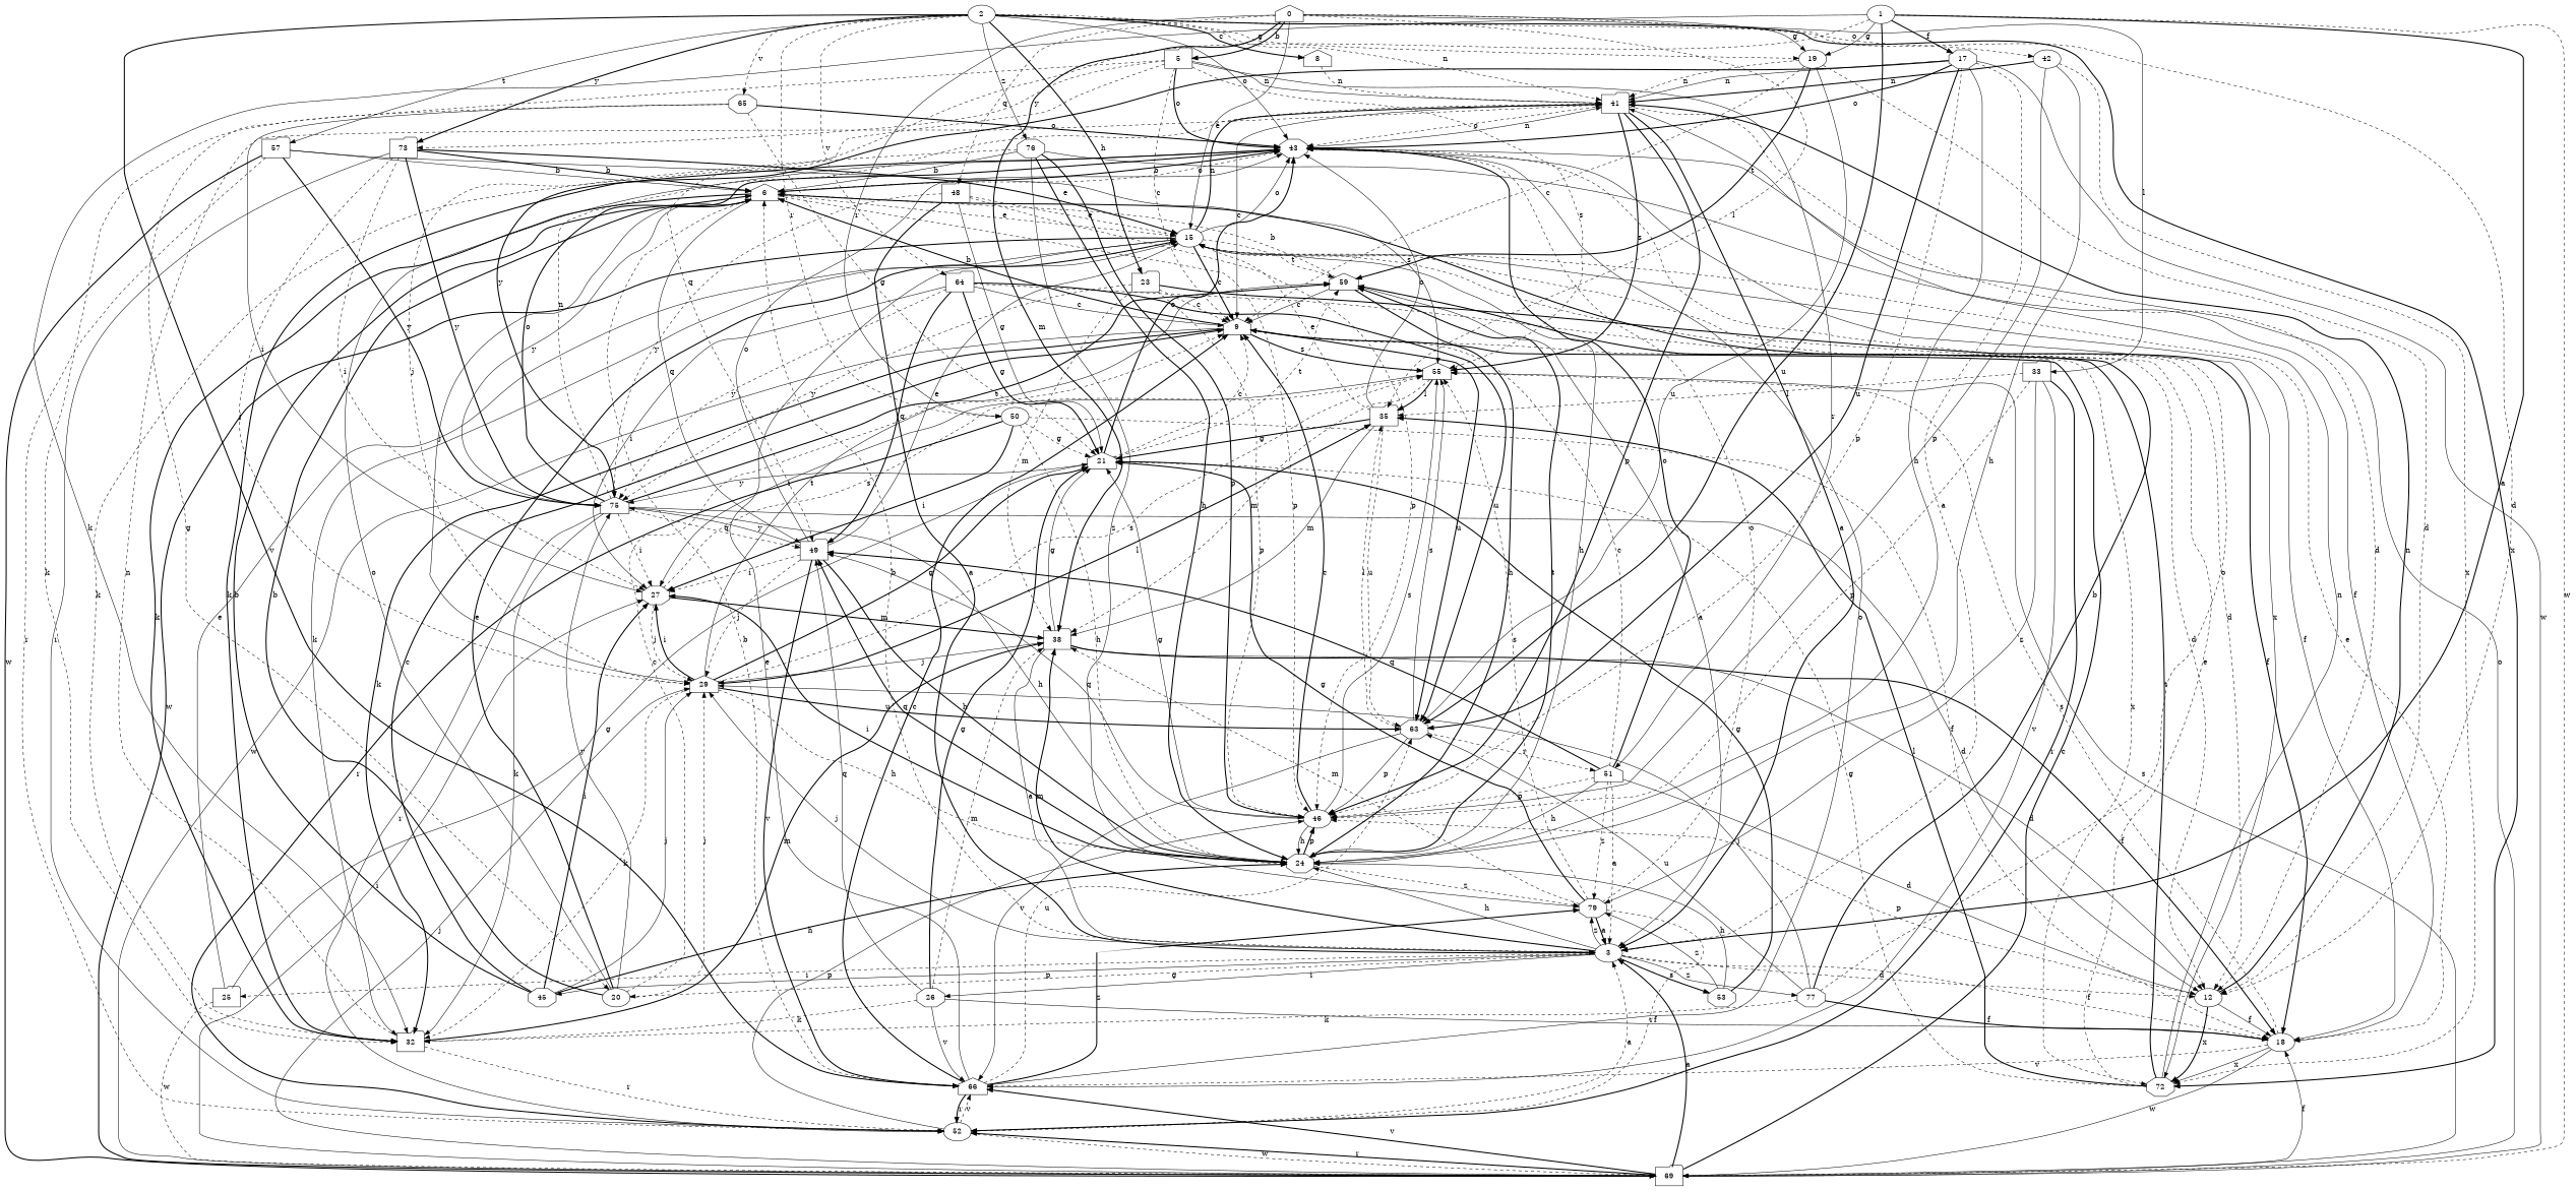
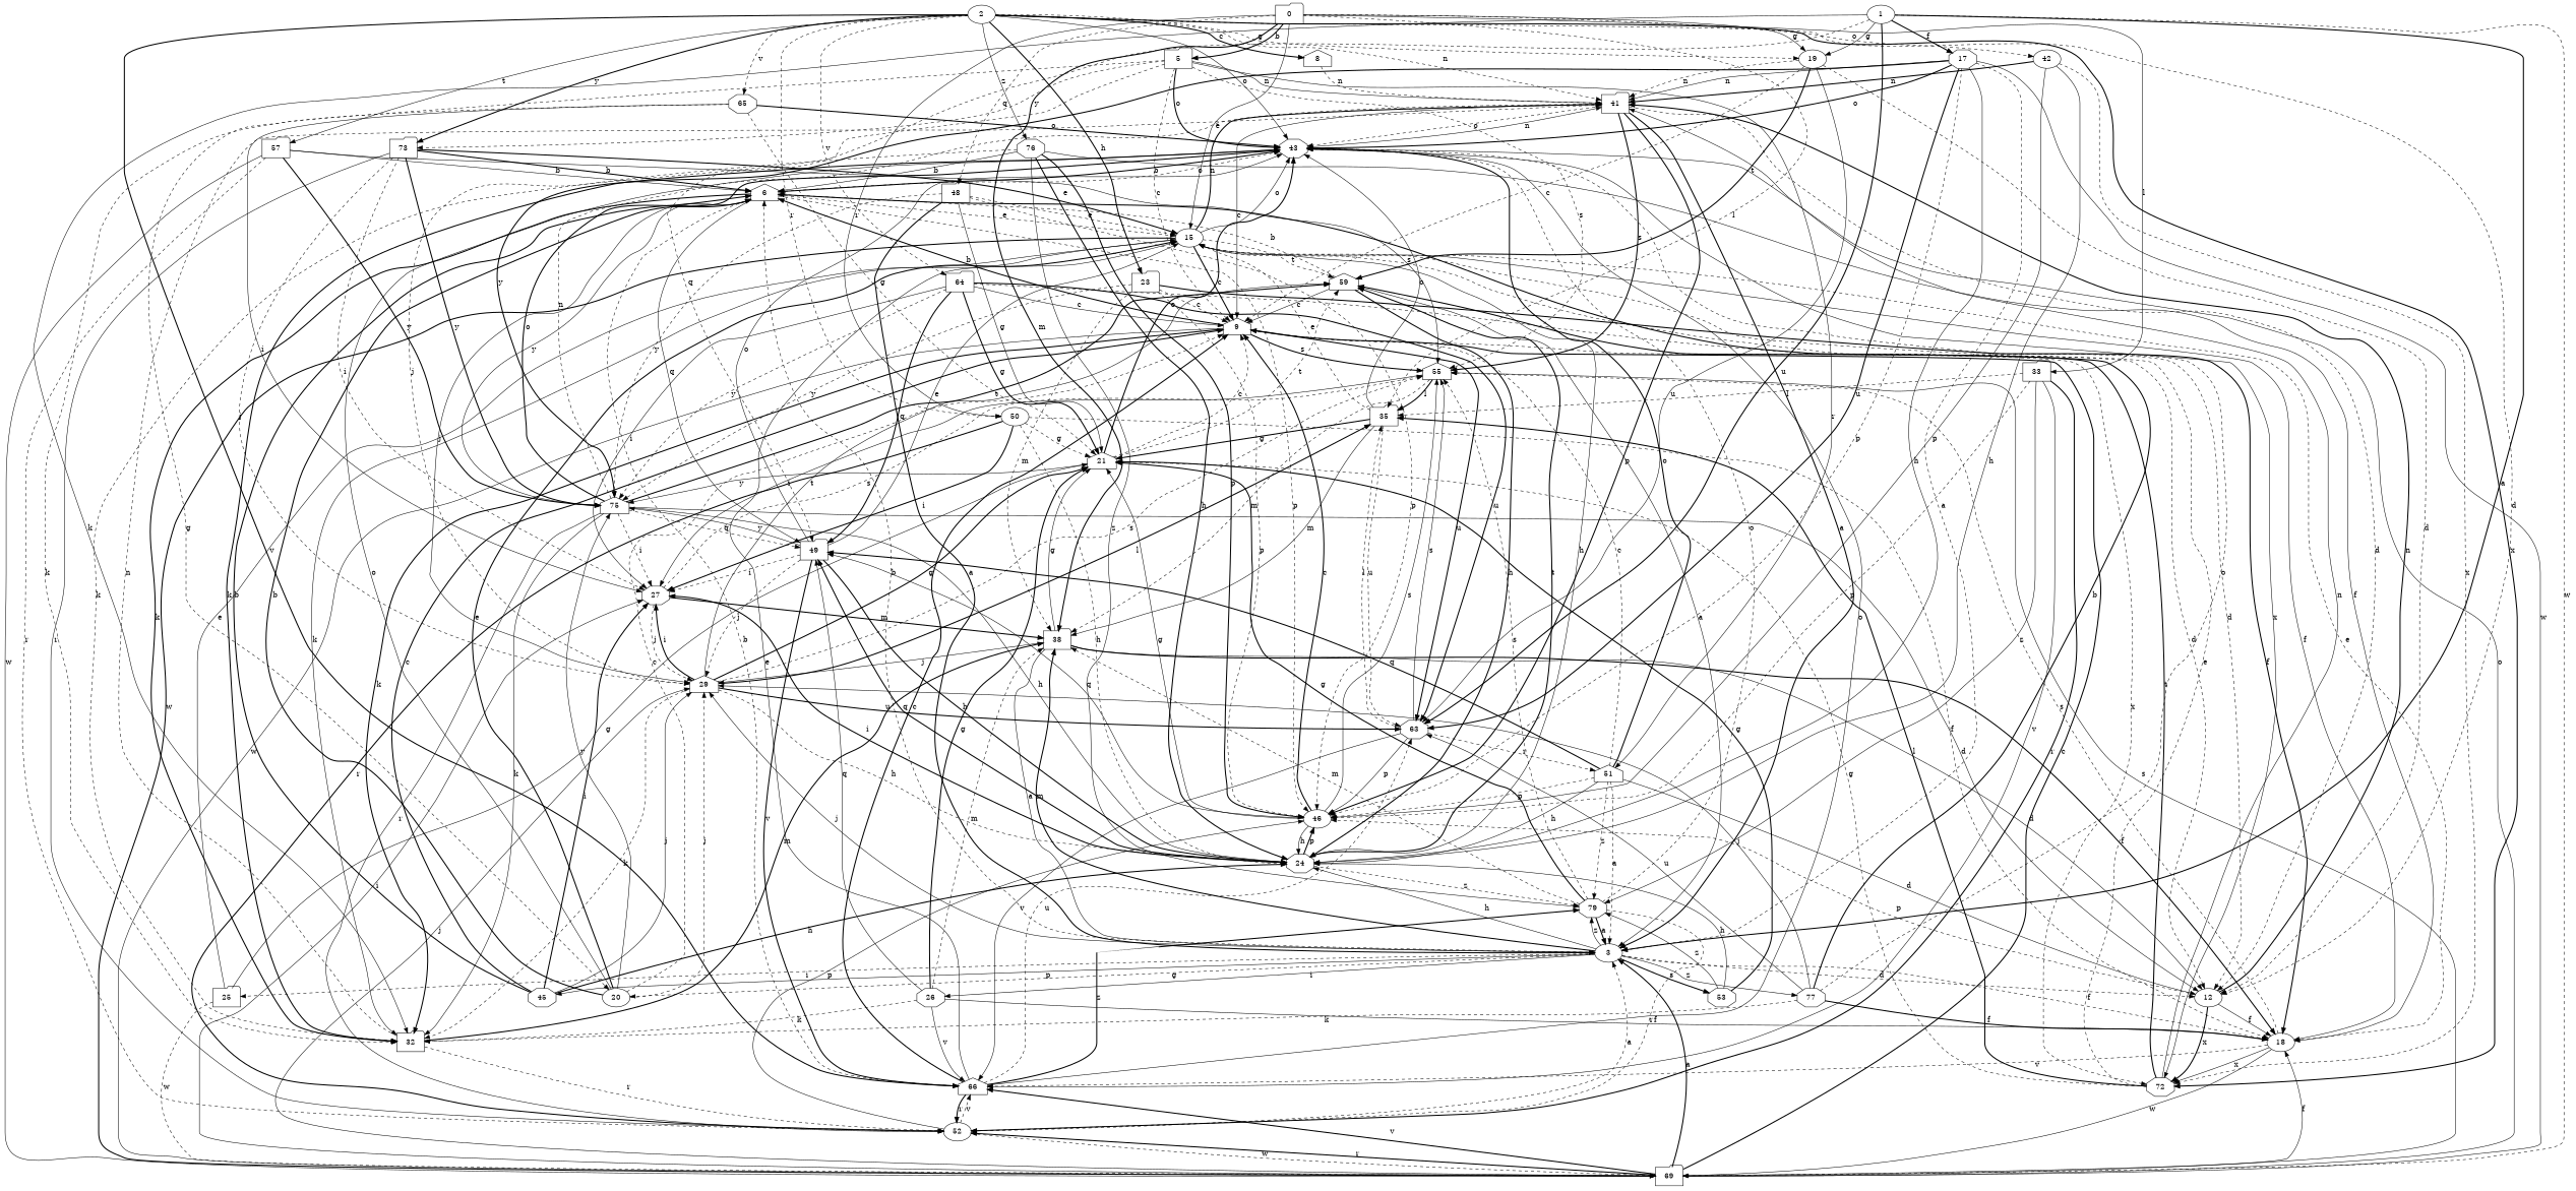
  strict digraph {
    node [shape=folder]
    edge [style=dashed]
-   0 [shape=house]
+   0
    5
    15 [shape=ellipse]
    19 [shape=ellipse]
    33
    35
    38
    42 [shape=ellipse]
    48
    50 [shape=ellipse]
    41
    43 [shape=octagon]
    73
    20 [shape=ellipse]
    29 [shape=house]
    9 [shape=house]
    51 [shape=house]
    55 [shape=house]
    32
    69
    12 [shape=ellipse]
    18 [shape=ellipse]
    24 [shape=octagon]
    59 [shape=house]
    63 [shape=octagon]
    66 [shape=house]
    79 [shape=octagon]
    46 [shape=ellipse]
    52 [shape=ellipse]
    21 [shape=house]
    3 [shape=ellipse]
    72 [shape=octagon]
    75 [shape=house]
    27 [shape=octagon]
    1 [shape=ellipse]
    17 [shape=octagon]
    49
    6 [shape=house]
    25
    26 [shape=octagon]
    45 [shape=octagon]
    53 [shape=octagon]
    77 [shape=octagon]
    2 [shape=ellipse]
    8 [shape=house]
    23
    57
    64
    65 [shape=octagon]
    76 [shape=octagon]
    0 -> 5 [label=b style=bold]
    0 -> 15 [label=e style=solid]
    0 -> 19 [label=g style=solid]
    0 -> 33 [label=l style=solid]
    0 -> 35 [label=l]
    0 -> 38 [label=m style=bold]
    0 -> 42 [label=o]
    0 -> 48 [label=q]
    0 -> 50 [label=r style=solid]
    5 -> 41 [label=n style=solid]
    5 -> 43 [label=o style=bold]
    5 -> 73 [label=y]
    5 -> 20 [label=g]
    5 -> 29 [label=j]
    5 -> 9 [label=c]
    5 -> 51 [label=r style=solid]
    5 -> 55 [label=s]
    15 -> 41 [label=n style=bold]
    15 -> 43 [label=o style=solid]
    15 -> 9 [label=c style=bold]
    15 -> 32 [label=k style=solid]
    15 -> 69 [label=w style=bold]
    15 -> 12 [label=d]
    15 -> 18 [label=f style=solid]
    15 -> 24 [label=h style=solid]
    15 -> 59 [label=t]
    19 -> 41 [label=n]
    19 -> 9 [label=c]
    19 -> 12 [label=d]
    19 -> 59 [label=t style=bold]
    19 -> 63 [label=u style=solid]
    33 -> 35 [label=l]
    33 -> 66 [label=v style=solid]
    33 -> 79 [label=z style=solid]
    33 -> 46 [label=p]
    33 -> 52 [label=r style=bold]
    35 -> 15 [label=e]
    35 -> 38 [label=m style=solid]
    35 -> 43 [label=o style=solid]
    35 -> 63 [label=u]
    35 -> 21 [label=g style=bold]
    38 -> 29 [label=j style=solid]
    38 -> 12 [label=d style=solid]
    38 -> 18 [label=f style=bold]
    38 -> 21 [label=g style=solid]
    38 -> 3 [label=a style=solid]
    42 -> 41 [label=n style=bold]
    42 -> 24 [label=h style=solid]
    42 -> 46 [label=p style=solid]
    42 -> 72 [label=x]
    48 -> 15 [label=e]
    48 -> 46 [label=p]
    48 -> 21 [label=g style=solid]
    48 -> 3 [label=a style=bold]
    48 -> 75 [label=y]
    50 -> 18 [label=f]
    50 -> 24 [label=h]
    50 -> 52 [label=r style=bold]
    50 -> 21 [label=g]
    50 -> 27 [label=i style=bold]
    41 -> 43 [label=o]
    41 -> 9 [label=c style=solid]
    41 -> 55 [label=s style=bold]
    41 -> 12 [label=d]
    41 -> 46 [label=p style=bold]
    41 -> 3 [label=a style=bold]
    43 -> 41 [label=n style=solid]
    43 -> 32 [label=k style=bold]
    43 -> 72 [label=x style=solid]
    43 -> 6 [label=b style=bold]
    73 -> 15 [label=e style=bold]
    73 -> 29 [label=j]
    73 -> 52 [label=r style=solid]
    73 -> 75 [label=y style=bold]
    73 -> 27 [label=i]
    73 -> 6 [label=b style=bold]
    20 -> 15 [label=e style=bold]
    20 -> 43 [label=o style=solid]
    20 -> 29 [label=j]
    20 -> 9 [label=c]
    20 -> 75 [label=y style=solid]
    20 -> 6 [label=b style=bold]
    29 -> 35 [label=l style=bold]
    29 -> 55 [label=s]
    29 -> 32 [label=k]
    29 -> 24 [label=h]
    29 -> 59 [label=t style=solid]
    29 -> 63 [label=u style=bold]
    29 -> 21 [label=g style=bold]
    29 -> 27 [label=i style=bold]
    9 -> 55 [label=s style=bold]
    9 -> 32 [label=k style=bold]
    9 -> 69 [label=w style=solid]
    9 -> 63 [label=u style=bold]
    9 -> 72 [label=x]
    9 -> 6 [label=b style=bold]
    51 -> 43 [label=o style=bold]
    51 -> 9 [label=c]
    51 -> 12 [label=d style=solid]
    51 -> 24 [label=h style=solid]
    51 -> 79 [label=z]
    51 -> 46 [label=p]
    51 -> 3 [label=a]
    51 -> 49 [label=q style=bold]
    55 -> 35 [label=l style=bold]
    55 -> 38 [label=m]
    55 -> 27 [label=i style=solid]
    32 -> 38 [label=m style=bold]
    32 -> 41 [label=n]
    32 -> 52 [label=r]
    69 -> 43 [label=o style=solid]
    69 -> 29 [label=j style=solid]
    69 -> 9 [label=c style=bold]
    69 -> 55 [label=s style=solid]
    69 -> 18 [label=f style=solid]
    69 -> 66 [label=v style=bold]
    69 -> 52 [label=r style=bold]
    69 -> 3 [label=a style=bold]
    69 -> 27 [label=i style=solid]
    12 -> 41 [label=n style=bold]
    12 -> 18 [label=f style=solid]
    12 -> 46 [label=p]
    12 -> 72 [label=x style=bold]
    18 -> 15 [label=e]
    18 -> 55 [label=s]
    18 -> 69 [label=w style=solid]
    18 -> 66 [label=v]
    18 -> 72 [label=x style=solid]
    24 -> 59 [label=t style=bold]
    24 -> 79 [label=z]
    24 -> 46 [label=p style=bold]
    24 -> 27 [label=i style=bold]
    24 -> 49 [label=q style=bold]
    59 -> 9 [label=c style=solid]
    59 -> 24 [label=h style=bold]
    59 -> 3 [label=a style=solid]
    59 -> 6 [label=b]
    63 -> 35 [label=l]
    63 -> 51 [label=r]
    63 -> 55 [label=s style=solid]
    63 -> 66 [label=v style=solid]
    63 -> 46 [label=p style=solid]
    66 -> 15 [label=e style=solid]
    66 -> 43 [label=o style=solid]
    66 -> 9 [label=c style=bold]
    66 -> 63 [label=u]
    66 -> 79 [label=z style=bold]
    66 -> 52 [label=r style=bold]
    66 -> 6 [label=b]
    79 -> 38 [label=m]
    79 -> 43 [label=o]
    79 -> 55 [label=s]
    79 -> 52 [label=r]
    79 -> 21 [label=g style=bold]
    79 -> 3 [label=a style=bold]
    46 -> 9 [label=c style=bold]
    46 -> 55 [label=s style=solid]
    46 -> 24 [label=h style=solid]
    46 -> 21 [label=g style=solid]
    46 -> 49 [label=q style=solid]
    52 -> 69 [label=w]
    52 -> 66 [label=v]
    52 -> 46 [label=p style=solid]
    52 -> 3 [label=a]
    21 -> 43 [label=o style=bold]
    21 -> 9 [label=c]
    21 -> 59 [label=t]
    21 -> 75 [label=y style=solid]
    3 -> 38 [label=m style=bold]
    3 -> 20 [label=g]
    3 -> 29 [label=j style=solid]
    3 -> 12 [label=d]
    3 -> 18 [label=f]
    3 -> 24 [label=h style=solid]
    3 -> 79 [label=z style=solid]
    3 -> 6 [label=b]
    3 -> 25 [label=i]
    3 -> 26 [label=i style=solid]
    3 -> 45 [label=p style=solid]
    3 -> 53 [label=s style=bold]
    3 -> 77 [label=z style=solid]
    72 -> 15 [label=e]
    72 -> 35 [label=l style=bold]
    72 -> 41 [label=n style=solid]
    72 -> 59 [label=t style=bold]
    72 -> 21 [label=g]
    75 -> 41 [label=n]
    75 -> 43 [label=o style=bold]
    75 -> 32 [label=k style=solid]
    75 -> 12 [label=d style=solid]
    75 -> 24 [label=h style=solid]
    75 -> 59 [label=t style=bold]
    75 -> 52 [label=r style=solid]
    75 -> 27 [label=i]
    75 -> 49 [label=q]
    27 -> 38 [label=m style=bold]
    27 -> 29 [label=j]
    27 -> 55 [label=s]
    1 -> 19 [label=g style=solid]
    1 -> 32 [label=k style=solid]
    1 -> 69 [label=w]
    1 -> 63 [label=u style=bold]
    1 -> 3 [label=a style=bold]
    1 -> 17 [label=f style=bold]
    1 -> 49 [label=q]
    17 -> 41 [label=n style=solid]
    17 -> 43 [label=o style=bold]
    17 -> 69 [label=w style=solid]
    17 -> 24 [label=h style=solid]
    17 -> 63 [label=u style=bold]
    17 -> 46 [label=p]
    17 -> 3 [label=a]
    17 -> 75 [label=y style=bold]
    49 -> 15 [label=e style=solid]
    49 -> 43 [label=o style=solid]
    49 -> 29 [label=j]
    49 -> 24 [label=h style=bold]
    49 -> 66 [label=v style=bold]
    49 -> 75 [label=y style=solid]
    49 -> 27 [label=i]
    6 -> 15 [label=e]
    6 -> 43 [label=o]
    6 -> 29 [label=j style=solid]
    6 -> 32 [label=k style=bold]
    6 -> 46 [label=p]
    6 -> 75 [label=y style=solid]
    6 -> 49 [label=q style=solid]
    25 -> 15 [label=e style=solid]
    25 -> 69 [label=w]
    25 -> 21 [label=g style=solid]
    26 -> 38 [label=m]
    26 -> 32 [label=k]
    26 -> 18 [label=f style=solid]
    26 -> 66 [label=v style=solid]
    26 -> 21 [label=g style=bold]
    26 -> 49 [label=q style=solid]
    45 -> 29 [label=j style=solid]
    45 -> 9 [label=c style=bold]
    45 -> 24 [label=h style=bold]
    45 -> 27 [label=i style=bold]
    45 -> 6 [label=b style=bold]
    53 -> 24 [label=h style=solid]
    53 -> 79 [label=z style=solid]
    53 -> 21 [label=g style=bold]
    77 -> 43 [label=o]
    77 -> 29 [label=j style=solid]
    77 -> 32 [label=k]
    77 -> 18 [label=f style=bold]
    77 -> 63 [label=u style=solid]
    77 -> 6 [label=b style=bold]
    2 -> 19 [label=g]
    2 -> 50 [label=r]
    2 -> 41 [label=n]
    2 -> 43 [label=o style=solid]
    2 -> 73 [label=y style=bold]
    2 -> 12 [label=d]
    2 -> 66 [label=v style=bold]
    2 -> 72 [label=x style=bold]
    2 -> 8 [label=c style=bold]
    2 -> 23 [label=h style=bold]
    2 -> 57 [label=t style=solid]
    2 -> 64 [label=v]
    2 -> 65 [label=v]
    2 -> 76 [label=z style=solid]
    8 -> 41 [label=n]
    23 -> 38 [label=m]
    23 -> 9 [label=c]
    23 -> 18 [label=f style=bold]
    23 -> 46 [label=p]
    23 -> 75 [label=y]
    57 -> 55 [label=s style=solid]
-   57 -> 69 [label=w style=bold]
+   57 -> 69 [label=w style=solid]
    57 -> 52 [label=r]
    57 -> 75 [label=y style=bold]
    57 -> 6 [label=b style=solid]
    64 -> 9 [label=c style=solid]
    64 -> 12 [label=d]
    64 -> 63 [label=u style=bold]
    64 -> 21 [label=g style=bold]
    64 -> 75 [label=y]
    64 -> 27 [label=i style=solid]
    64 -> 49 [label=q style=bold]
    65 -> 43 [label=o style=bold]
    65 -> 32 [label=k]
    65 -> 21 [label=g]
    65 -> 27 [label=i style=solid]
    76 -> 32 [label=k]
    76 -> 18 [label=f style=solid]
    76 -> 24 [label=h style=bold]
    76 -> 79 [label=z style=solid]
    76 -> 46 [label=p style=bold]
    76 -> 6 [label=b style=solid]
  }
